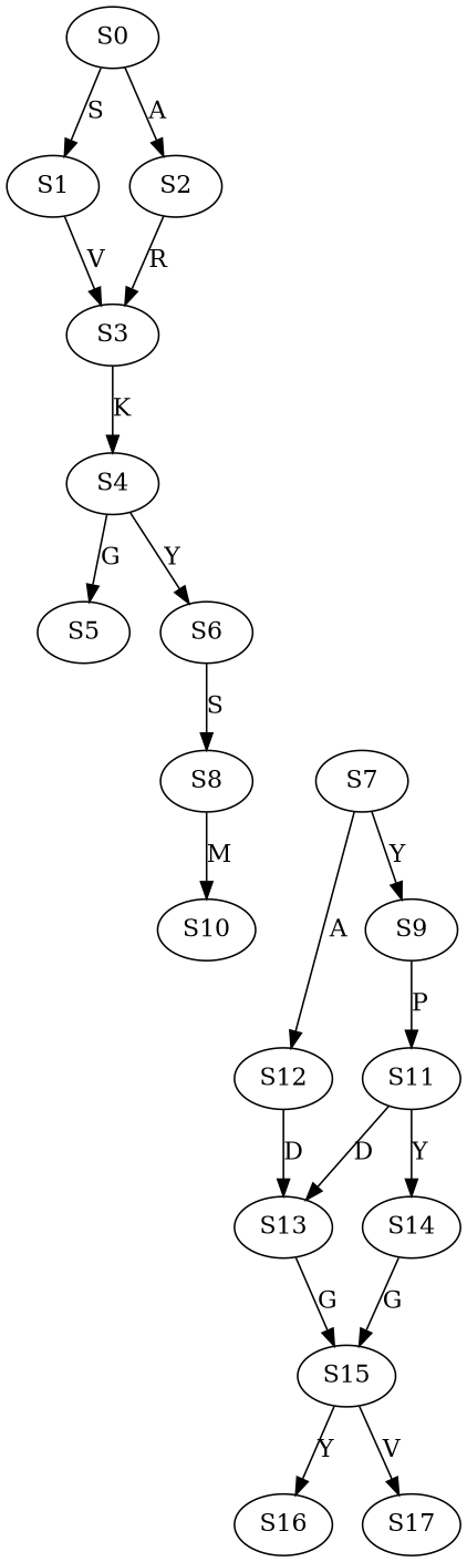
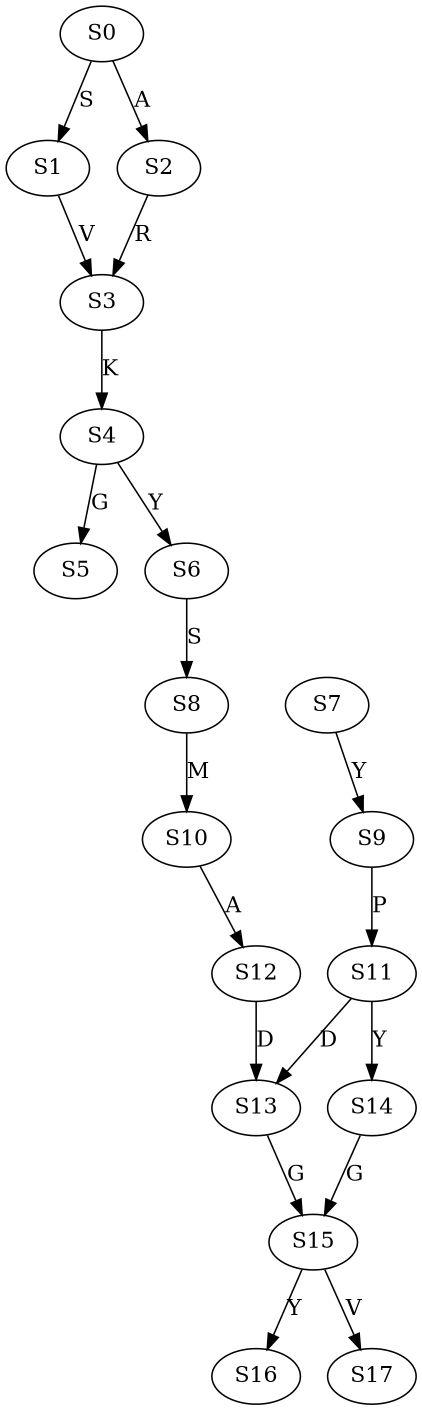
  strict digraph {
    S0
    S1
    S2
    S3
    S4
    S5
    S6
    S8
    S7
    S9
    S10
    S11
    S12
    S13
    S14
    S15
    S16
    S17
    S0 -> S1 [label=S]
    S0 -> S2 [label=A]
    S1 -> S3 [label=V]
    S2 -> S3 [label=R]
    S3 -> S4 [label=K]
    S4 -> S5 [label=G]
    S4 -> S6 [label=Y]
    S6 -> S8 [label=S]
    S8 -> S10 [label=M]
    S7 -> S9 [label=Y]
    S9 -> S11 [label=P]
-   S7 -> S12 [label=A]
+   S10 -> S12 [label=A]
    S11 -> S13 [label=D]
    S11 -> S14 [label=Y]
    S12 -> S13 [label=D]
    S13 -> S15 [label=G]
    S14 -> S15 [label=G]
    S15 -> S16 [label=Y]
    S15 -> S17 [label=V]
  }
